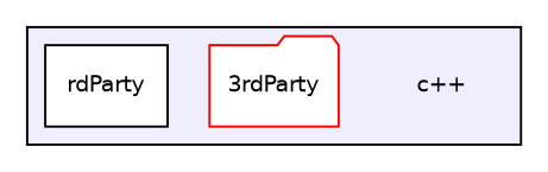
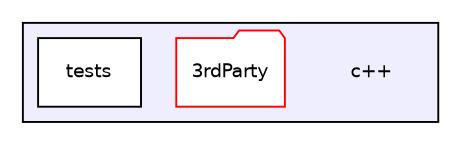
  digraph {
    compound=true
    node [fontname=Helvetica fontsize=10 fillcolor=white style=filled]
    n1 [label="c++" shape=plaintext fillcolor="" style=""]
    n2 [color=red label="3rdParty" shape=folder]
-   n3 [color=black label=rdParty shape=box]
+   n3 [color=black label=tests shape=box]
    subgraph cluster_1 {
      bgcolor="#eeeeff"
      pencolor=black
      n1
      n2
      n3
    }
  }
